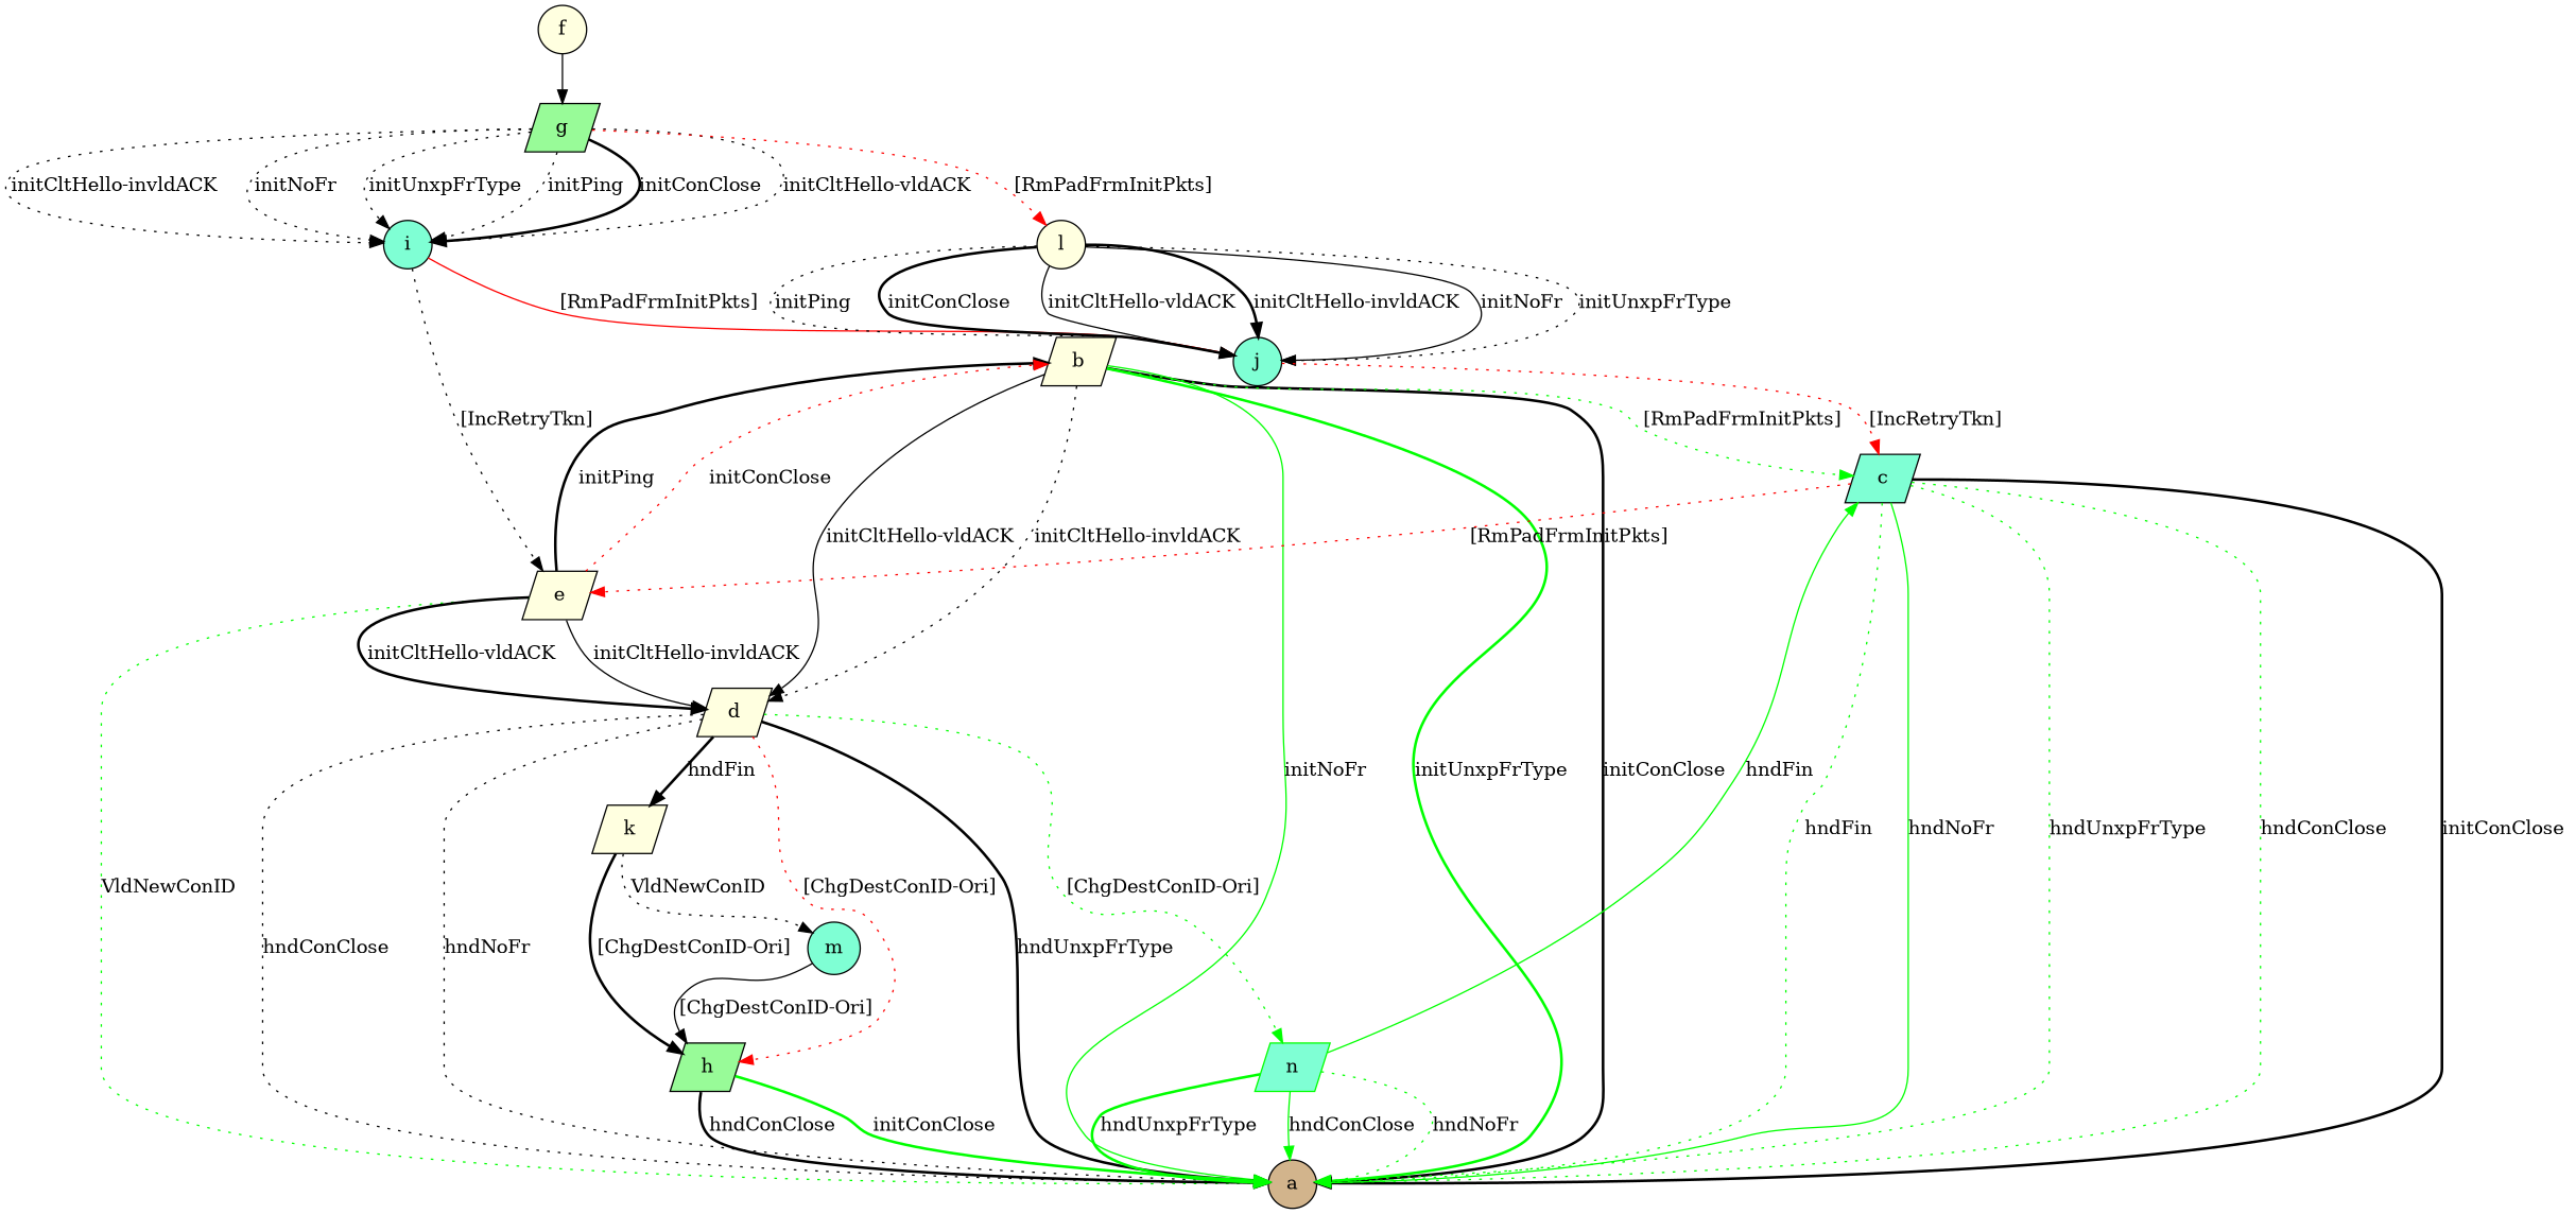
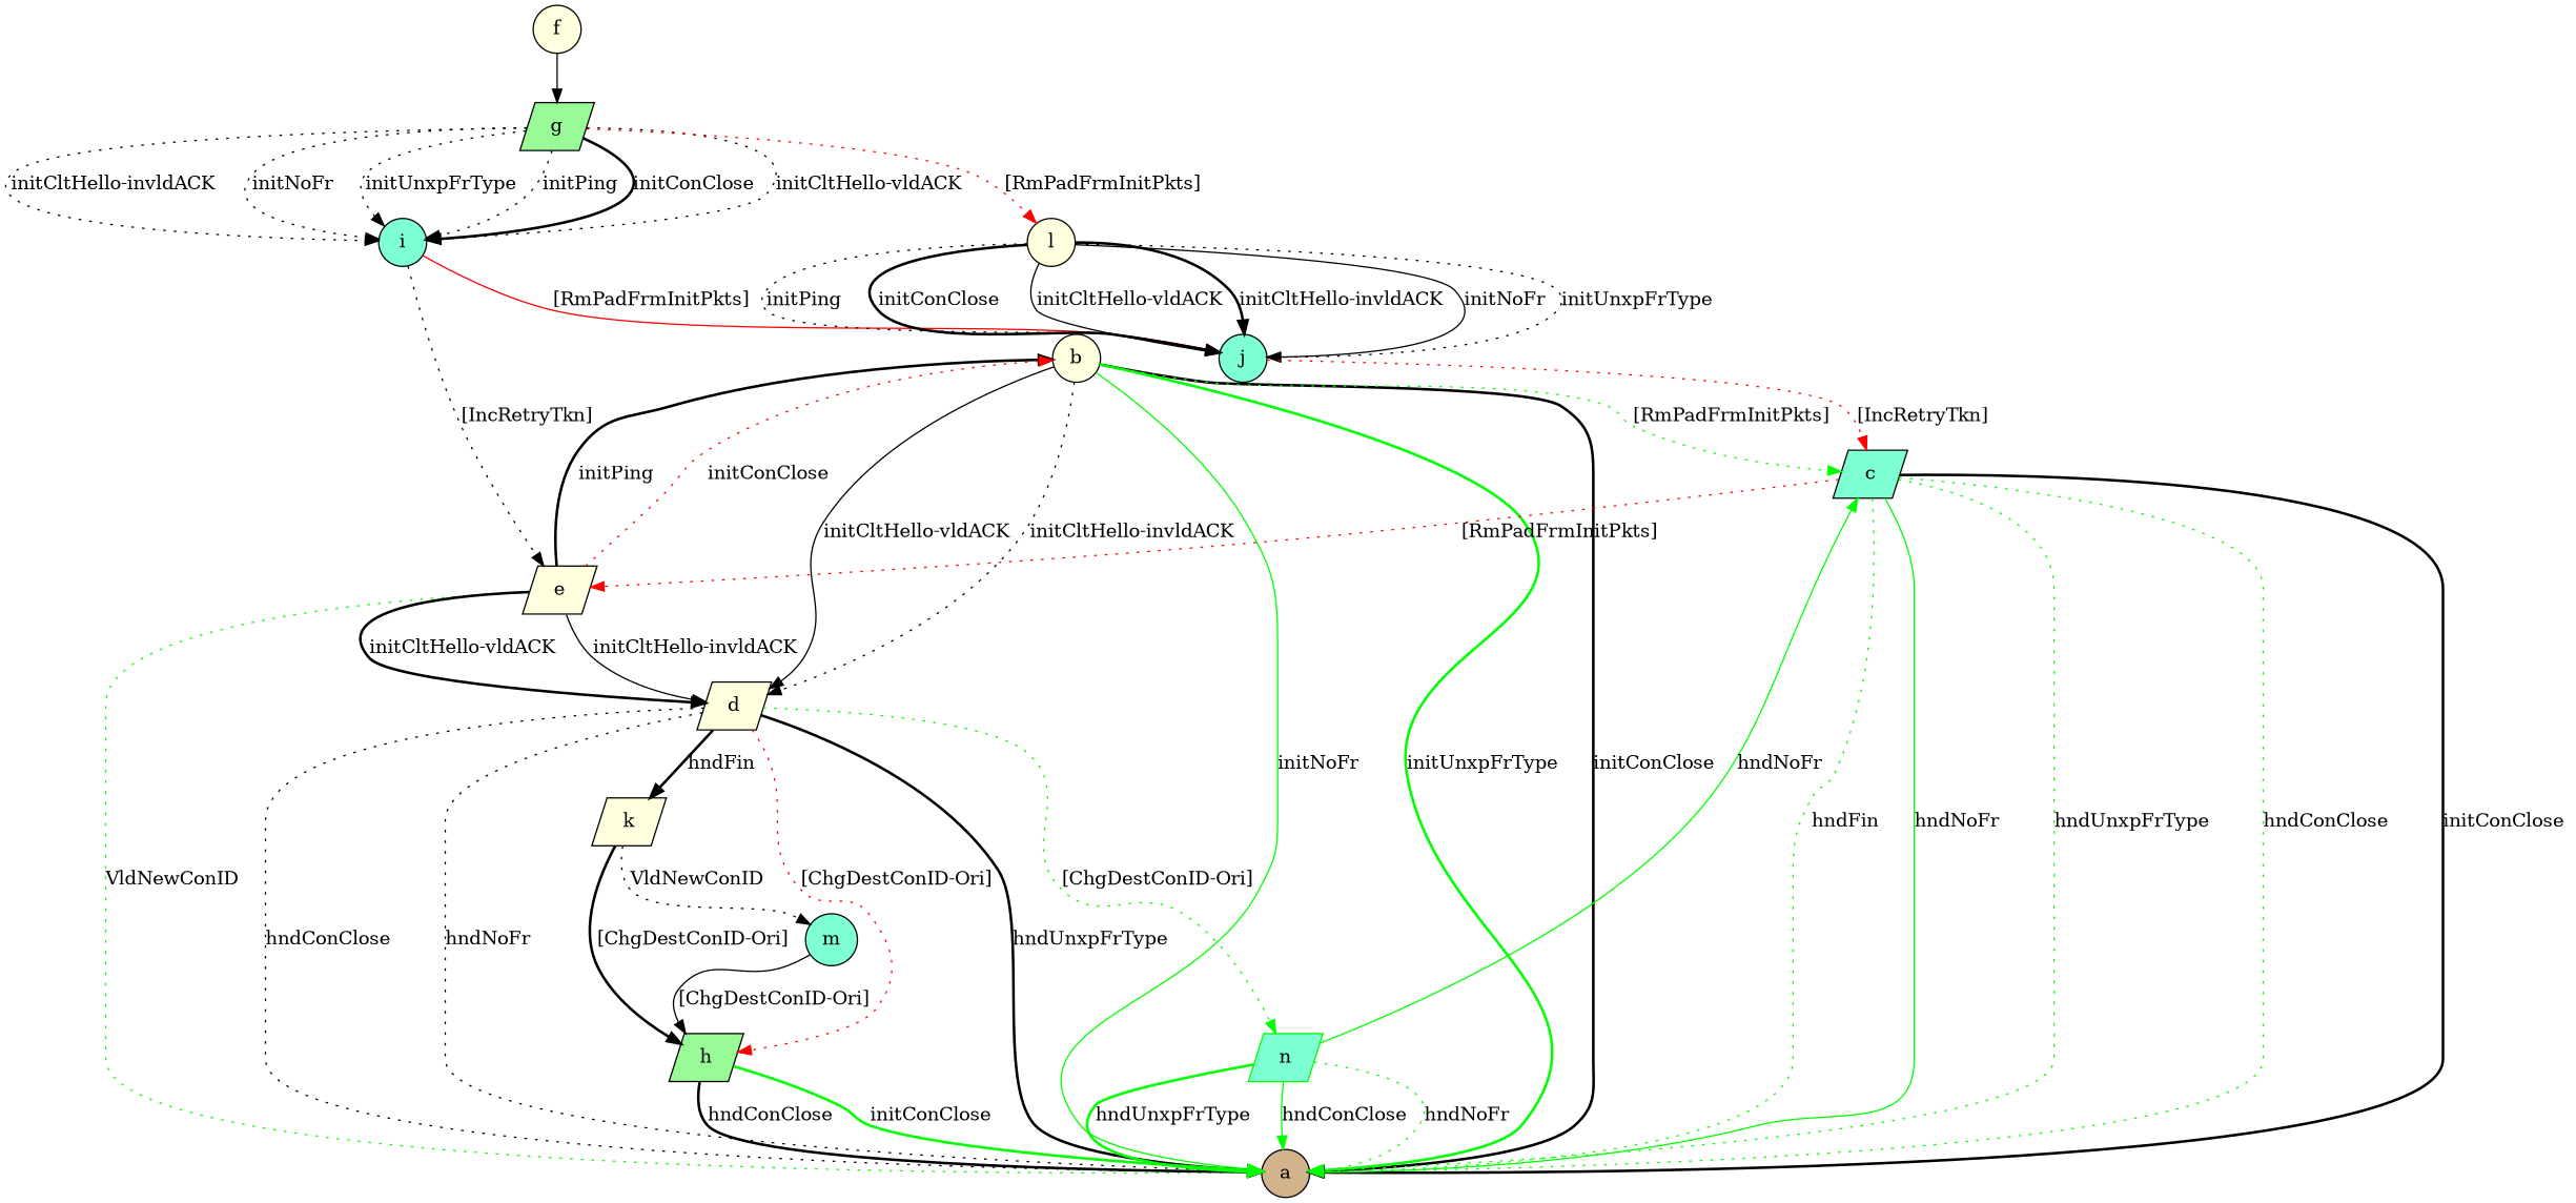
  digraph {
    node [fillcolor=lightyellow shape=parallelogram style=filled]
    edge [style=dotted]
    a [fillcolor=tan shape=circle]
-   b
+   b [shape=circle]
    c [fillcolor=aquamarine]
    d
    e
    h [fillcolor=palegreen]
    k
    n [color=green fillcolor=aquamarine]
    m [fillcolor=aquamarine shape=circle]
    f [shape=circle]
    g [fillcolor=palegreen]
    i [fillcolor=aquamarine shape=circle]
    l [shape=circle]
    j [fillcolor=aquamarine shape=circle]
    b -> a [label="initConClose " style=bold]
    b -> a [color=green label="initNoFr " style=solid]
    b -> a [color=green label="initUnxpFrType " style=bold]
    b -> c [color=green label="[RmPadFrmInitPkts] "]
    b -> d [label="initCltHello-vldACK " style=solid]
    b -> d [label="initCltHello-invldACK "]
    c -> a [label="initConClose " style=bold]
    c -> a [color=green label="hndFin "]
    c -> a [color=green label="hndNoFr " style=solid]
    c -> a [color=green label="hndUnxpFrType "]
    c -> a [color=green label="hndConClose "]
    c -> e [color=red label="[RmPadFrmInitPkts] "]
    d -> a [label="hndNoFr "]
    d -> a [label="hndUnxpFrType " style=bold]
    d -> a [label="hndConClose "]
    d -> h [color=red label="[ChgDestConID-Ori] "]
    d -> k [label="hndFin " style=bold]
    d -> n [color=green label="[ChgDestConID-Ori] "]
    e -> a [color=green label="VldNewConID "]
    e -> b [label="initPing " style=bold]
    e -> b [color=red label="initConClose "]
    e -> d [label="initCltHello-vldACK " style=bold]
    e -> d [label="initCltHello-invldACK " style=solid]
    h -> a [label="hndConClose " style=bold]
    h -> a [color=green label="initConClose " style=bold]
    k -> h [label="[ChgDestConID-Ori] " style=bold]
    k -> m [label="VldNewConID "]
    n -> a [color=green label="hndNoFr "]
    n -> a [color=green label="hndUnxpFrType " style=bold]
    n -> a [color=green label="hndConClose " style=solid]
-   n -> c [color=green label="hndFin " style=solid]
+   n -> c [color=green label="hndNoFr " style=solid]
    m -> h [label="[ChgDestConID-Ori] " style=solid]
    f -> g [style=solid]
    g -> i [label="initPing "]
    g -> i [label="initConClose " style=bold]
    g -> i [label="initCltHello-vldACK "]
    g -> i [label="initCltHello-invldACK "]
    g -> i [label="initNoFr "]
    g -> i [label="initUnxpFrType "]
    g -> l [color=red label="[RmPadFrmInitPkts] "]
    i -> e [label="[IncRetryTkn] "]
    i -> j [color=red label="[RmPadFrmInitPkts] " style=solid]
    l -> j [label="initPing "]
    l -> j [label="initConClose " style=bold]
    l -> j [label="initCltHello-vldACK " style=solid]
    l -> j [label="initCltHello-invldACK " style=bold]
    l -> j [label="initNoFr " style=solid]
    l -> j [label="initUnxpFrType "]
    j -> c [color=red label="[IncRetryTkn] "]
  }
